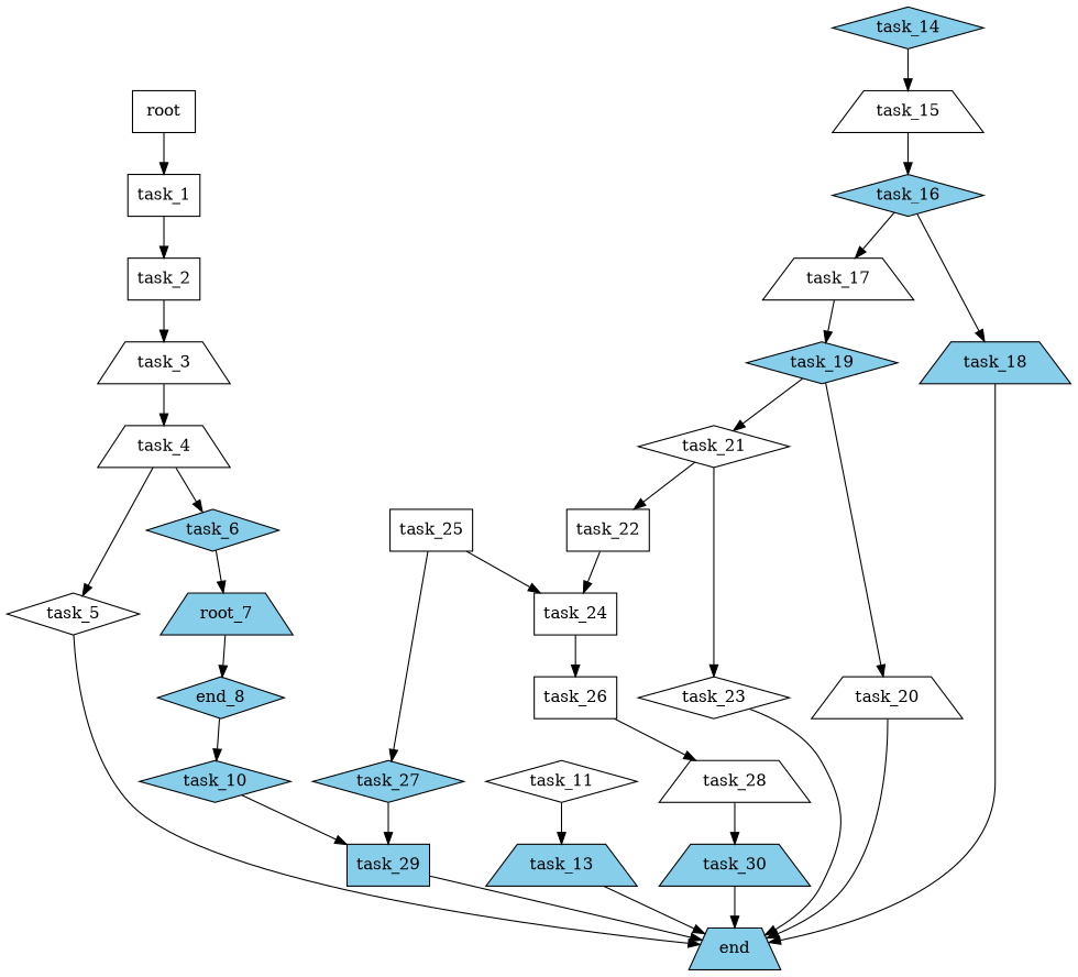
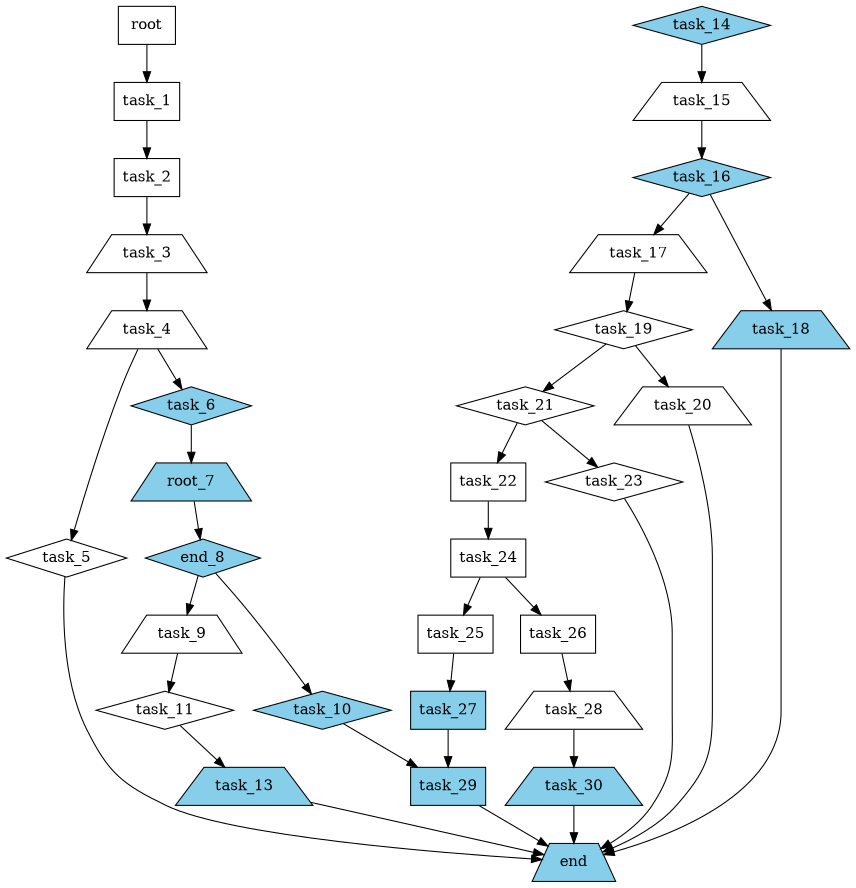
  digraph {
    node [fillcolor=white shape=trapezium style=filled]
    root [shape=box]
    task_1 [shape=box]
    task_2 [shape=box]
    task_3
    task_4
    task_5 [shape=diamond]
    task_6 [fillcolor=skyblue shape=diamond]
    end [fillcolor=skyblue]
    n9 [fillcolor=skyblue label=root_7]
    n10 [fillcolor=skyblue label=end_8 shape=diamond]
+   task_9
    task_10 [fillcolor=skyblue shape=diamond]
    task_11 [shape=diamond]
    task_29 [fillcolor=skyblue shape=box]
    task_13 [fillcolor=skyblue]
    task_14 [fillcolor=skyblue shape=diamond]
    task_15
    task_16 [fillcolor=skyblue shape=diamond]
    task_17
    task_18 [fillcolor=skyblue]
-   task_19 [fillcolor=skyblue shape=diamond]
+   task_19 [shape=diamond]
    task_20
    task_21 [shape=diamond]
    task_22 [shape=box]
    task_23 [shape=diamond]
    task_24 [shape=box]
    task_25 [shape=box]
    task_26 [shape=box]
-   task_27 [fillcolor=skyblue shape=diamond]
+   task_27 [fillcolor=skyblue shape=box]
    task_28
    task_30 [fillcolor=skyblue]
    root -> task_1
    task_1 -> task_2
    task_2 -> task_3
    task_3 -> task_4
    task_4 -> task_5
    task_4 -> task_6
    task_5 -> end
    task_6 -> n9
    n9 -> n10
+   n10 -> task_9
    n10 -> task_10
+   task_9 -> task_11
    task_10 -> task_29
    task_11 -> task_13
    task_29 -> end
    task_13 -> end
    task_14 -> task_15
    task_15 -> task_16
    task_16 -> task_17
    task_16 -> task_18
    task_17 -> task_19
    task_18 -> end
    task_19 -> task_20
    task_19 -> task_21
    task_20 -> end
    task_21 -> task_22
    task_21 -> task_23
    task_22 -> task_24
    task_23 -> end
-   task_25 -> task_24
+   task_24 -> task_25
    task_24 -> task_26
    task_25 -> task_27
    task_26 -> task_28
    task_27 -> task_29
    task_28 -> task_30
    task_30 -> end
  }
